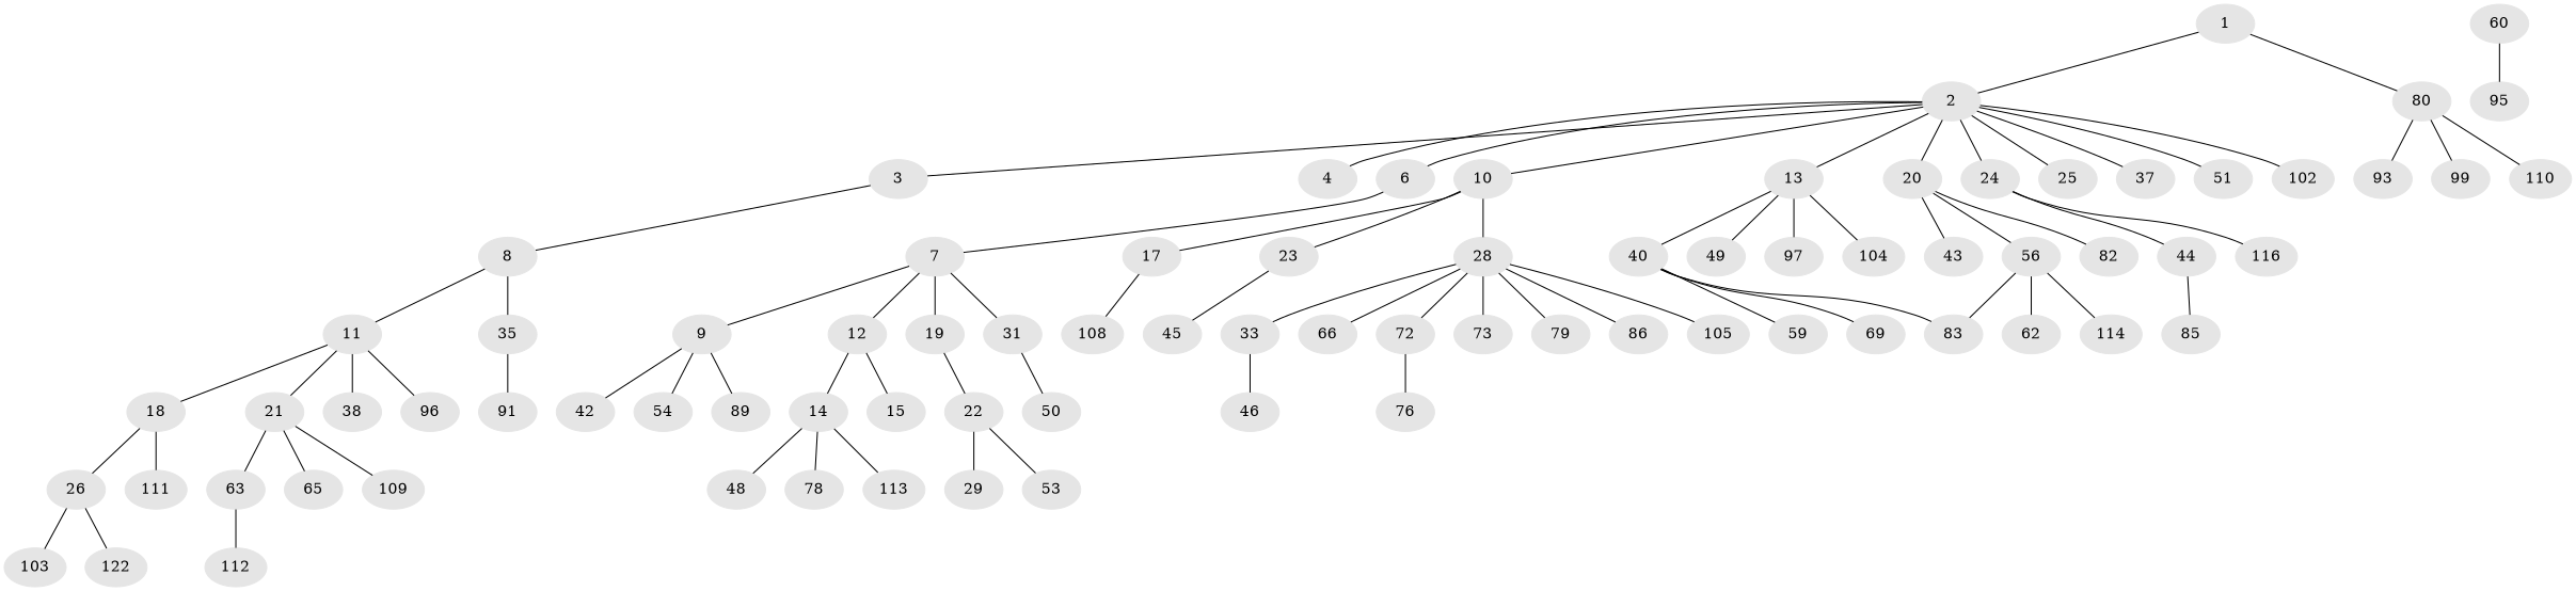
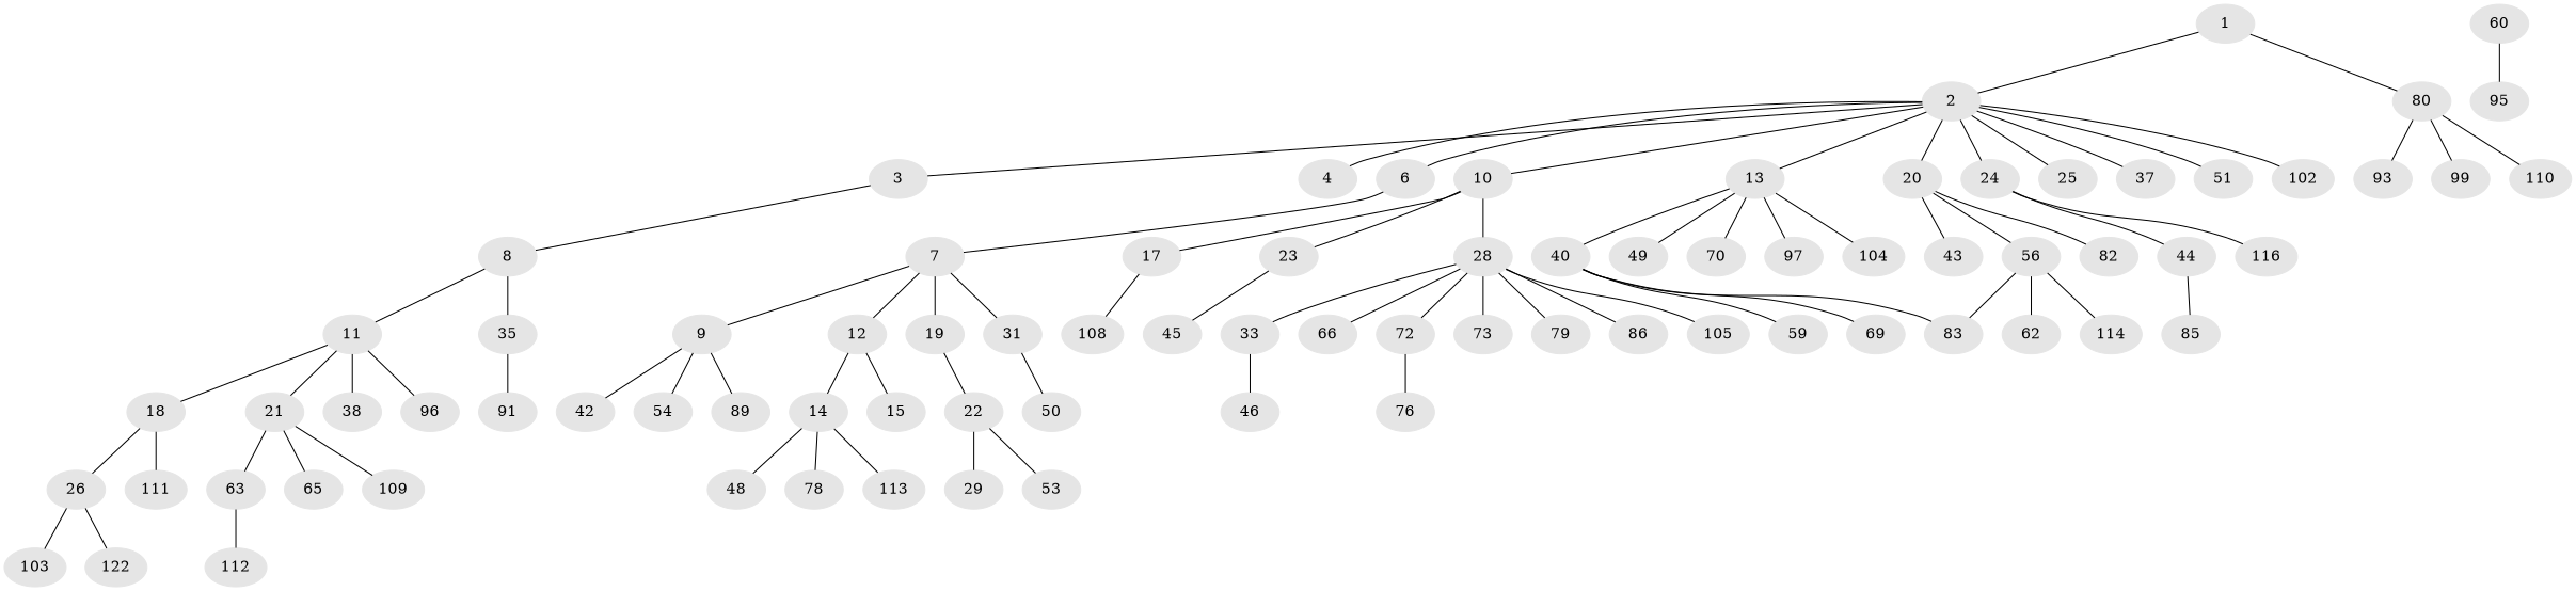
  graph {
    node [color=gray90 style=filled]
    1 [super="+77"]
    2 [super="+6"]
    80 [super="+101"]
    3
    4
    n6 [label=6]
    10
    13 [super="+88"]
    20 [super="+32"]
    24 [super="+92"]
    25 [super="+36"]
    37
    51 [super="+84"]
    102
    93
    99
    110
    8 [super="+52"]
    7 [super="+16"]
    17 [super="+30"]
    23 [super="+98"]
    28 [super="+67"]
    40 [super="+61"]
    49 [super="+55"]
+   70
    97
    104 [super="+119"]
    43
    56 [super="+106"]
    82
    44
    116
    11 [super="+57"]
    35 [super="+118"]
    9 [super="+41"]
    12 [super="+74"]
    19 [super="+34"]
    31 [super="+64"]
    42 [super="+90"]
    54
    89
    14 [super="+75"]
    15
    22 [super="+39"]
    50
    18 [super="+58"]
    21 [super="+107"]
    38 [super="+47"]
    96
    91 [super="+100"]
    108
    45
    33 [super="+68"]
    66 [super="+71"]
    72
    73
    79 [super="+94"]
    86
    105
    26 [super="+27"]
    111
    63 [super="+87"]
    65
    109 [super="+120"]
    48
    78
    113
    59 [super="+121"]
    69
    83
    103
    122
    29
    53
    62
    114
    112
    85
    46
    76 [super="+81"]
    60 [super="+115"]
    95 [super="+117"]
    1 -- 2
    1 -- 80
    2 -- 3
    2 -- 4
    2 -- n6
    2 -- 10
    2 -- 13
    2 -- 20
    2 -- 24
    2 -- 25
    2 -- 37
    2 -- 51
    2 -- 102
    80 -- 93
    80 -- 99
    80 -- 110
    3 -- 8
    n6 -- 7
    10 -- 17
    10 -- 23
    10 -- 28
    13 -- 40
    13 -- 49
+   13 -- 70
    13 -- 97
    13 -- 104
    20 -- 43
    20 -- 56
    20 -- 82
    24 -- 44
    24 -- 116
    8 -- 11
    8 -- 35
    7 -- 9
    7 -- 12
    7 -- 19
    7 -- 31
    17 -- 108
    23 -- 45
    28 -- 33
    28 -- 66
    28 -- 72
    28 -- 73
    28 -- 79
    28 -- 86
    28 -- 105
    40 -- 59
    40 -- 69
    40 -- 83
    56 -- 83
    56 -- 62
    56 -- 114
    44 -- 85
    11 -- 18
    11 -- 21
    11 -- 38
    11 -- 96
    35 -- 91
    9 -- 42
    9 -- 54
    9 -- 89
    12 -- 14
    12 -- 15
    19 -- 22
    31 -- 50
    14 -- 48
    14 -- 78
    14 -- 113
    22 -- 29
    22 -- 53
    18 -- 26
    18 -- 111
    21 -- 63
    21 -- 65
    21 -- 109
    33 -- 46
    72 -- 76
    26 -- 103
    26 -- 122
    63 -- 112
    60 -- 95
  }
